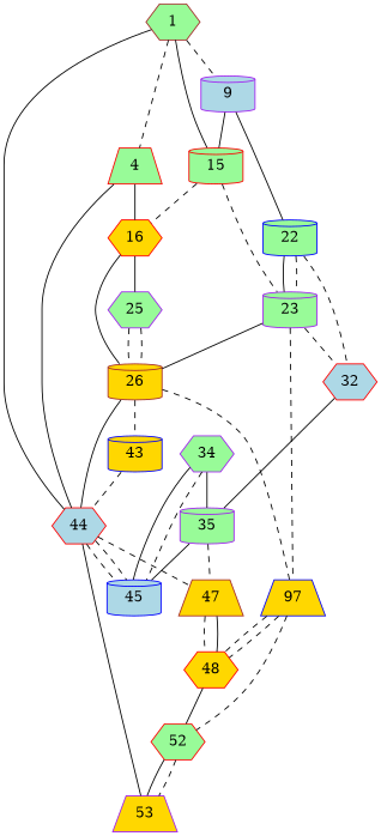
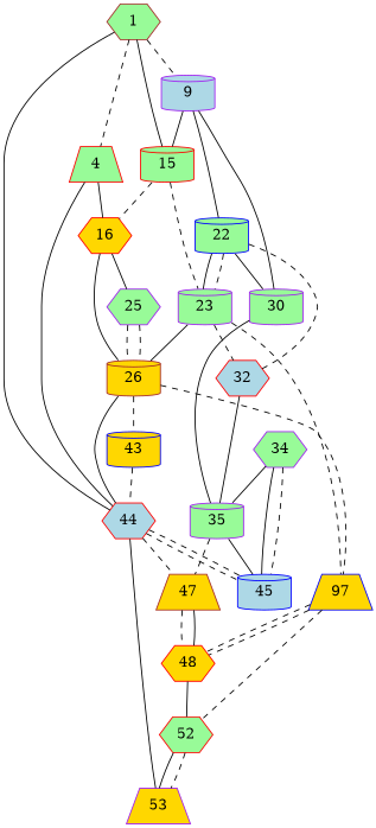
  graph {
    node [color=red fillcolor=palegreen shape=cylinder style=filled]
    edge [style=dashed]
    1 [color=brown shape=hexagon super="+2+6"]
    4 [shape=trapezium super="+5"]
    9 [color=purple fillcolor=lightblue super="+10+12"]
    15 [super="+19"]
    44 [fillcolor=lightblue shape=hexagon super="+50+46"]
    16 [fillcolor=gold shape=hexagon super="+20+17"]
    22 [color=blue super="+31"]
+   30 [color=purple]
    23 [color=purple super="+24+33"]
    45 [color=blue fillcolor=lightblue]
    47 [color=brown fillcolor=gold shape=trapezium]
    53 [color=purple fillcolor=gold shape=trapezium]
    25 [color=purple shape=hexagon]
    26 [color=brown fillcolor=gold super="+29+27"]
    32 [fillcolor=lightblue shape=hexagon]
    35 [color=purple super="+41+36"]
    34 [color=purple shape=hexagon]
    n18 [color=blue fillcolor=gold label=97 shape=trapezium super="+38"]
    43 [color=blue fillcolor=gold super="+51"]
    48 [fillcolor=gold shape=hexagon]
    52 [shape=hexagon]
    1 -- 4 [weight=2]
    1 -- 9 [weight=3]
    1 -- 15 [style=solid]
    1 -- 44 [style=solid]
    4 -- 44 [style=solid]
    4 -- 16 [style=solid weight=2]
    9 -- 15 [style=solid]
    9 -- 22 [style=solid]
+   9 -- 30 [style=solid]
    15 -- 16
    15 -- 23
    44 -- 45
    44 -- 45
    44 -- 47
    44 -- 53 [style=solid weight=2]
    16 -- 25 [style=solid weight=2]
    16 -- 26 [style=solid]
+   22 -- 30 [style=solid]
    22 -- 23 [style=solid]
    22 -- 23
    22 -- 32
+   30 -- 35 [style=solid]
    23 -- 26 [style=solid]
    23 -- 32
    23 -- n18
    47 -- 48
    47 -- 48 [style=solid]
    25 -- 26
    25 -- 26
    26 -- 44 [style=solid]
    26 -- n18
    26 -- 43 [weight=3]
    32 -- 35 [style=solid]
    35 -- 45 [style=solid]
    35 -- 47
    34 -- 45 [style=solid]
    34 -- 45
    34 -- 35 [style=solid]
    n18 -- 48
    n18 -- 48
    n18 -- 52
    43 -- 44
    48 -- 52 [style=solid]
    52 -- 53 [style=solid]
    52 -- 53
  }
